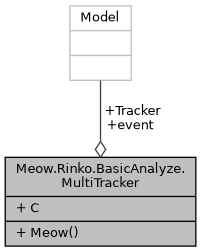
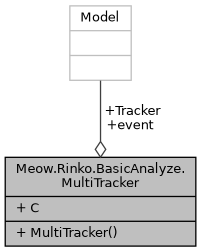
  digraph {
    node [fontname=Helvetica fontsize=10 shape=record style=filled]
-   n1 [color=black fillcolor=grey75 fontcolor=black height=0.2 label="{Meow.Rinko.BasicAnalyze.\lMultiTracker\n|+ C\l|+ Meow()\l}" width=0.4]
+   n1 [color=black fillcolor=grey75 fontcolor=black height=0.2 label="{Meow.Rinko.BasicAnalyze.\lMultiTracker\n|+ C\l|+ MultiTracker()\l}" width=0.4]
    n2 [color=grey75 fillcolor=white height=0.2 label="{Model\n||}" width=0.4]
    n2 -> n1 [arrowhead=odiamond color=grey25 fontname=Helvetica fontsize=10 label=" +Tracker\n+event" labelfontname=Helvetica labelfontsize=10 style=solid]
  }
